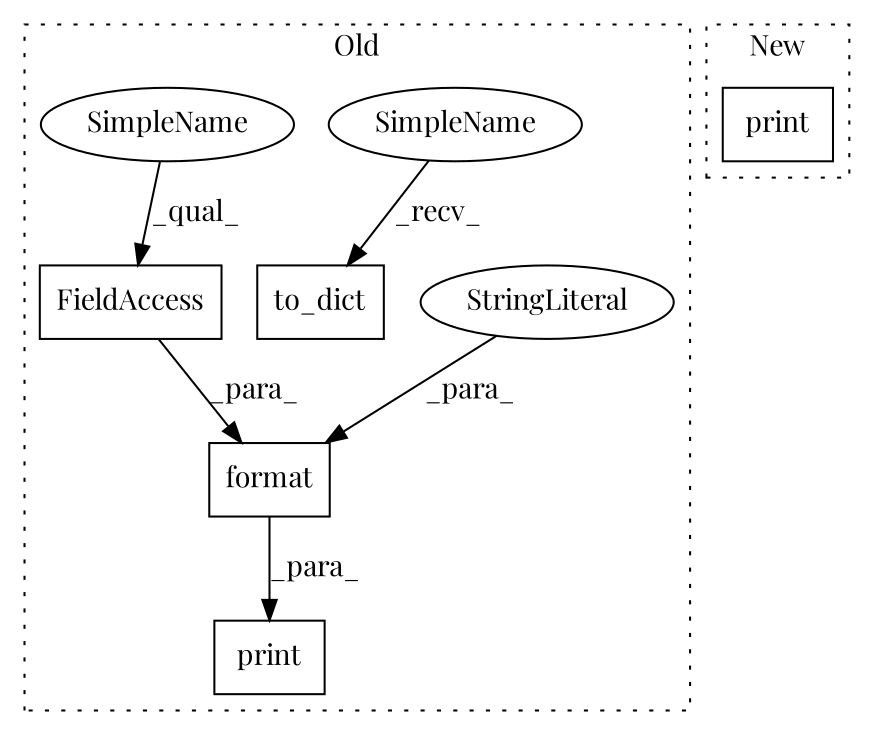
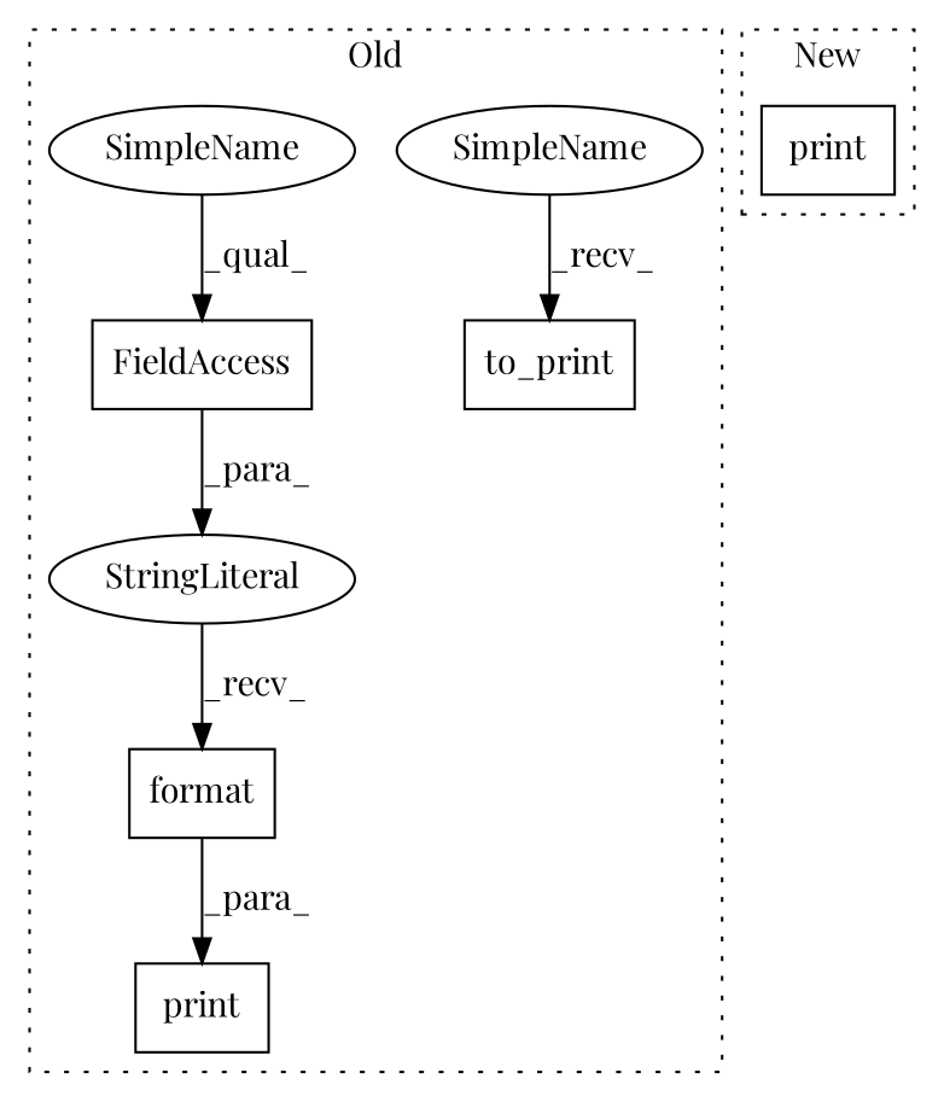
  digraph {
    fontname="Playfair Display"
    node [a=32 fontname="Playfair Display" l=3 s=6333 shape=box]
    edge [fontname="Playfair Display"]
-   n1 [l=9 label=to_dict s=6344]
+   n1 [l=9 label=to_print s=6344]
    n2 [l="7,1" label=format s="6326,6353"]
    n3 [l="6,1" label=print s="6309,6354"]
    n4 [a=45 l=10 label=StringLiteral s=6315 shape=ellipse]
    n5 [a=22 l=6 label=FieldAccess]
    n6 [a=42 label=SimpleName s=6340 shape=ellipse]
    n7 [a=42 label=SimpleName shape=ellipse]
    n8 [l=7 label=print s=5960]
    subgraph cluster_1 {
      label=Old
      style=dotted
      n1
      n2
      n3
      n4
      n5
      n6
      n7
    }
    subgraph cluster_2 {
      label=New
      style=dotted
      n8
    }
    n2 -> n3 [label=_para_]
-   n4 -> n2 [label=_para_]
-   n5 -> n2 [label=_para_]
+   n4 -> n2 [label=_recv_]
+   n5 -> n4 [label=_para_]
    n6 -> n1 [label=_recv_]
    n7 -> n5 [label=_qual_]
  }
